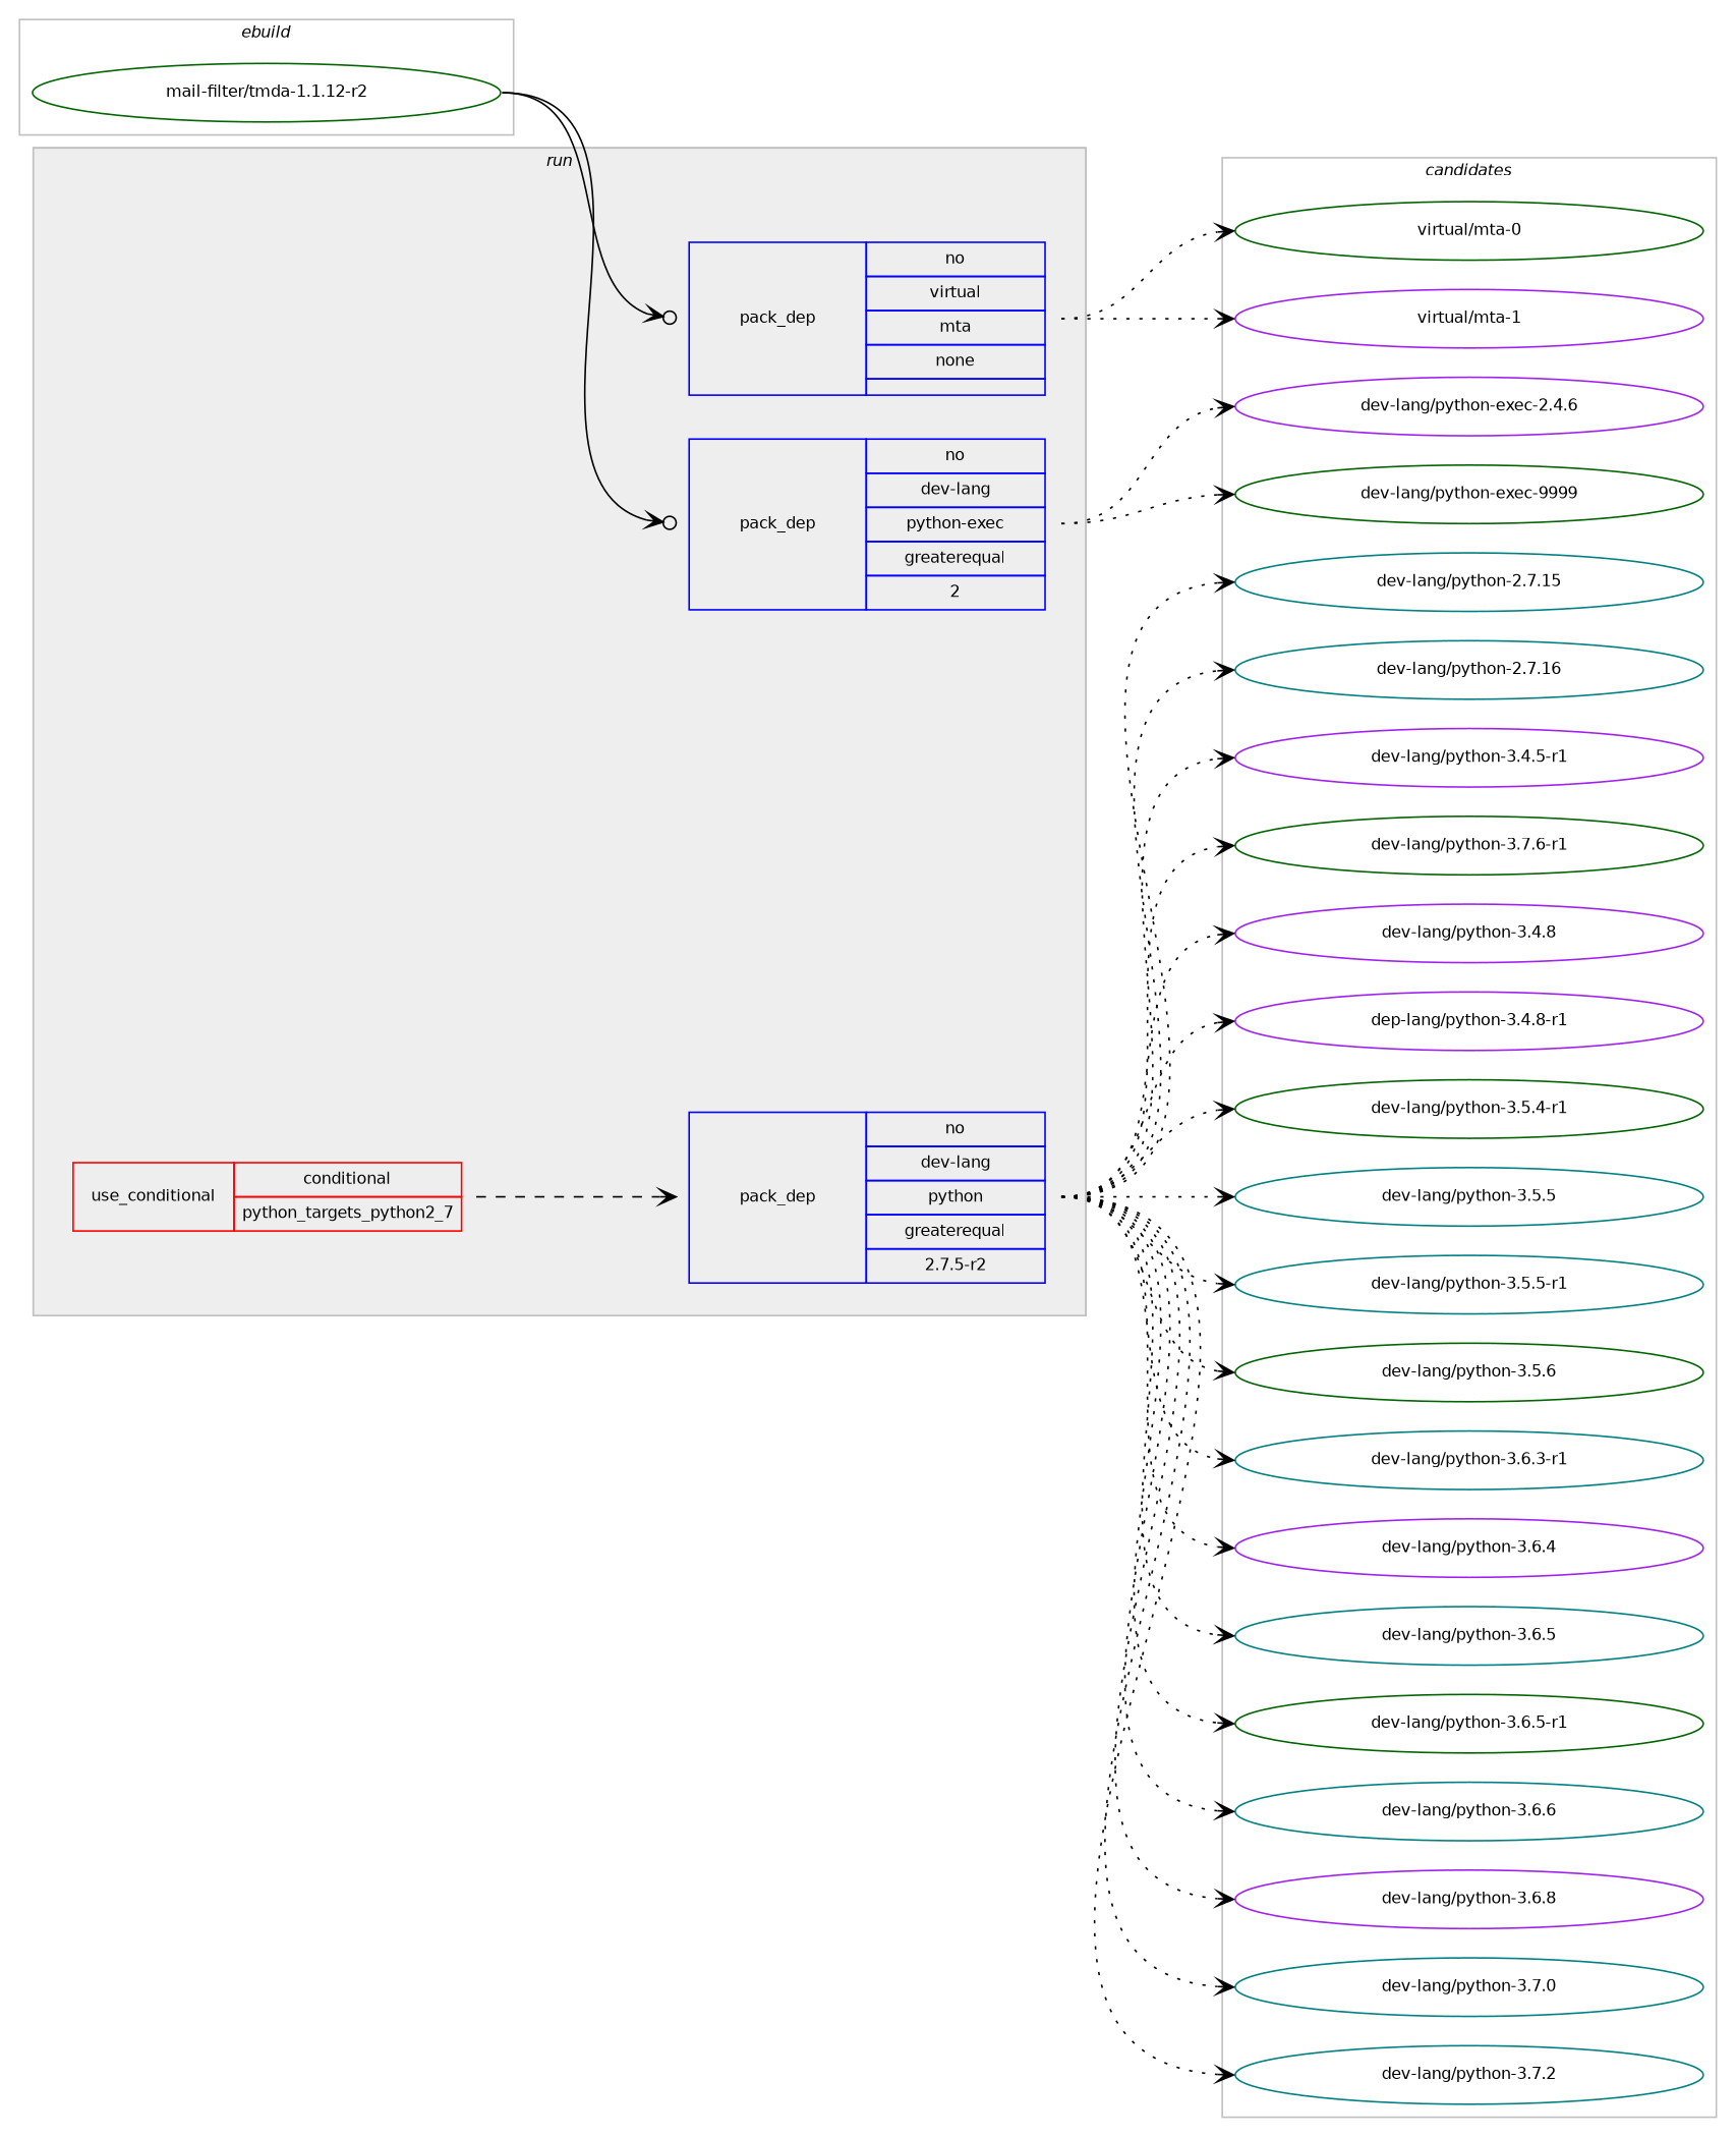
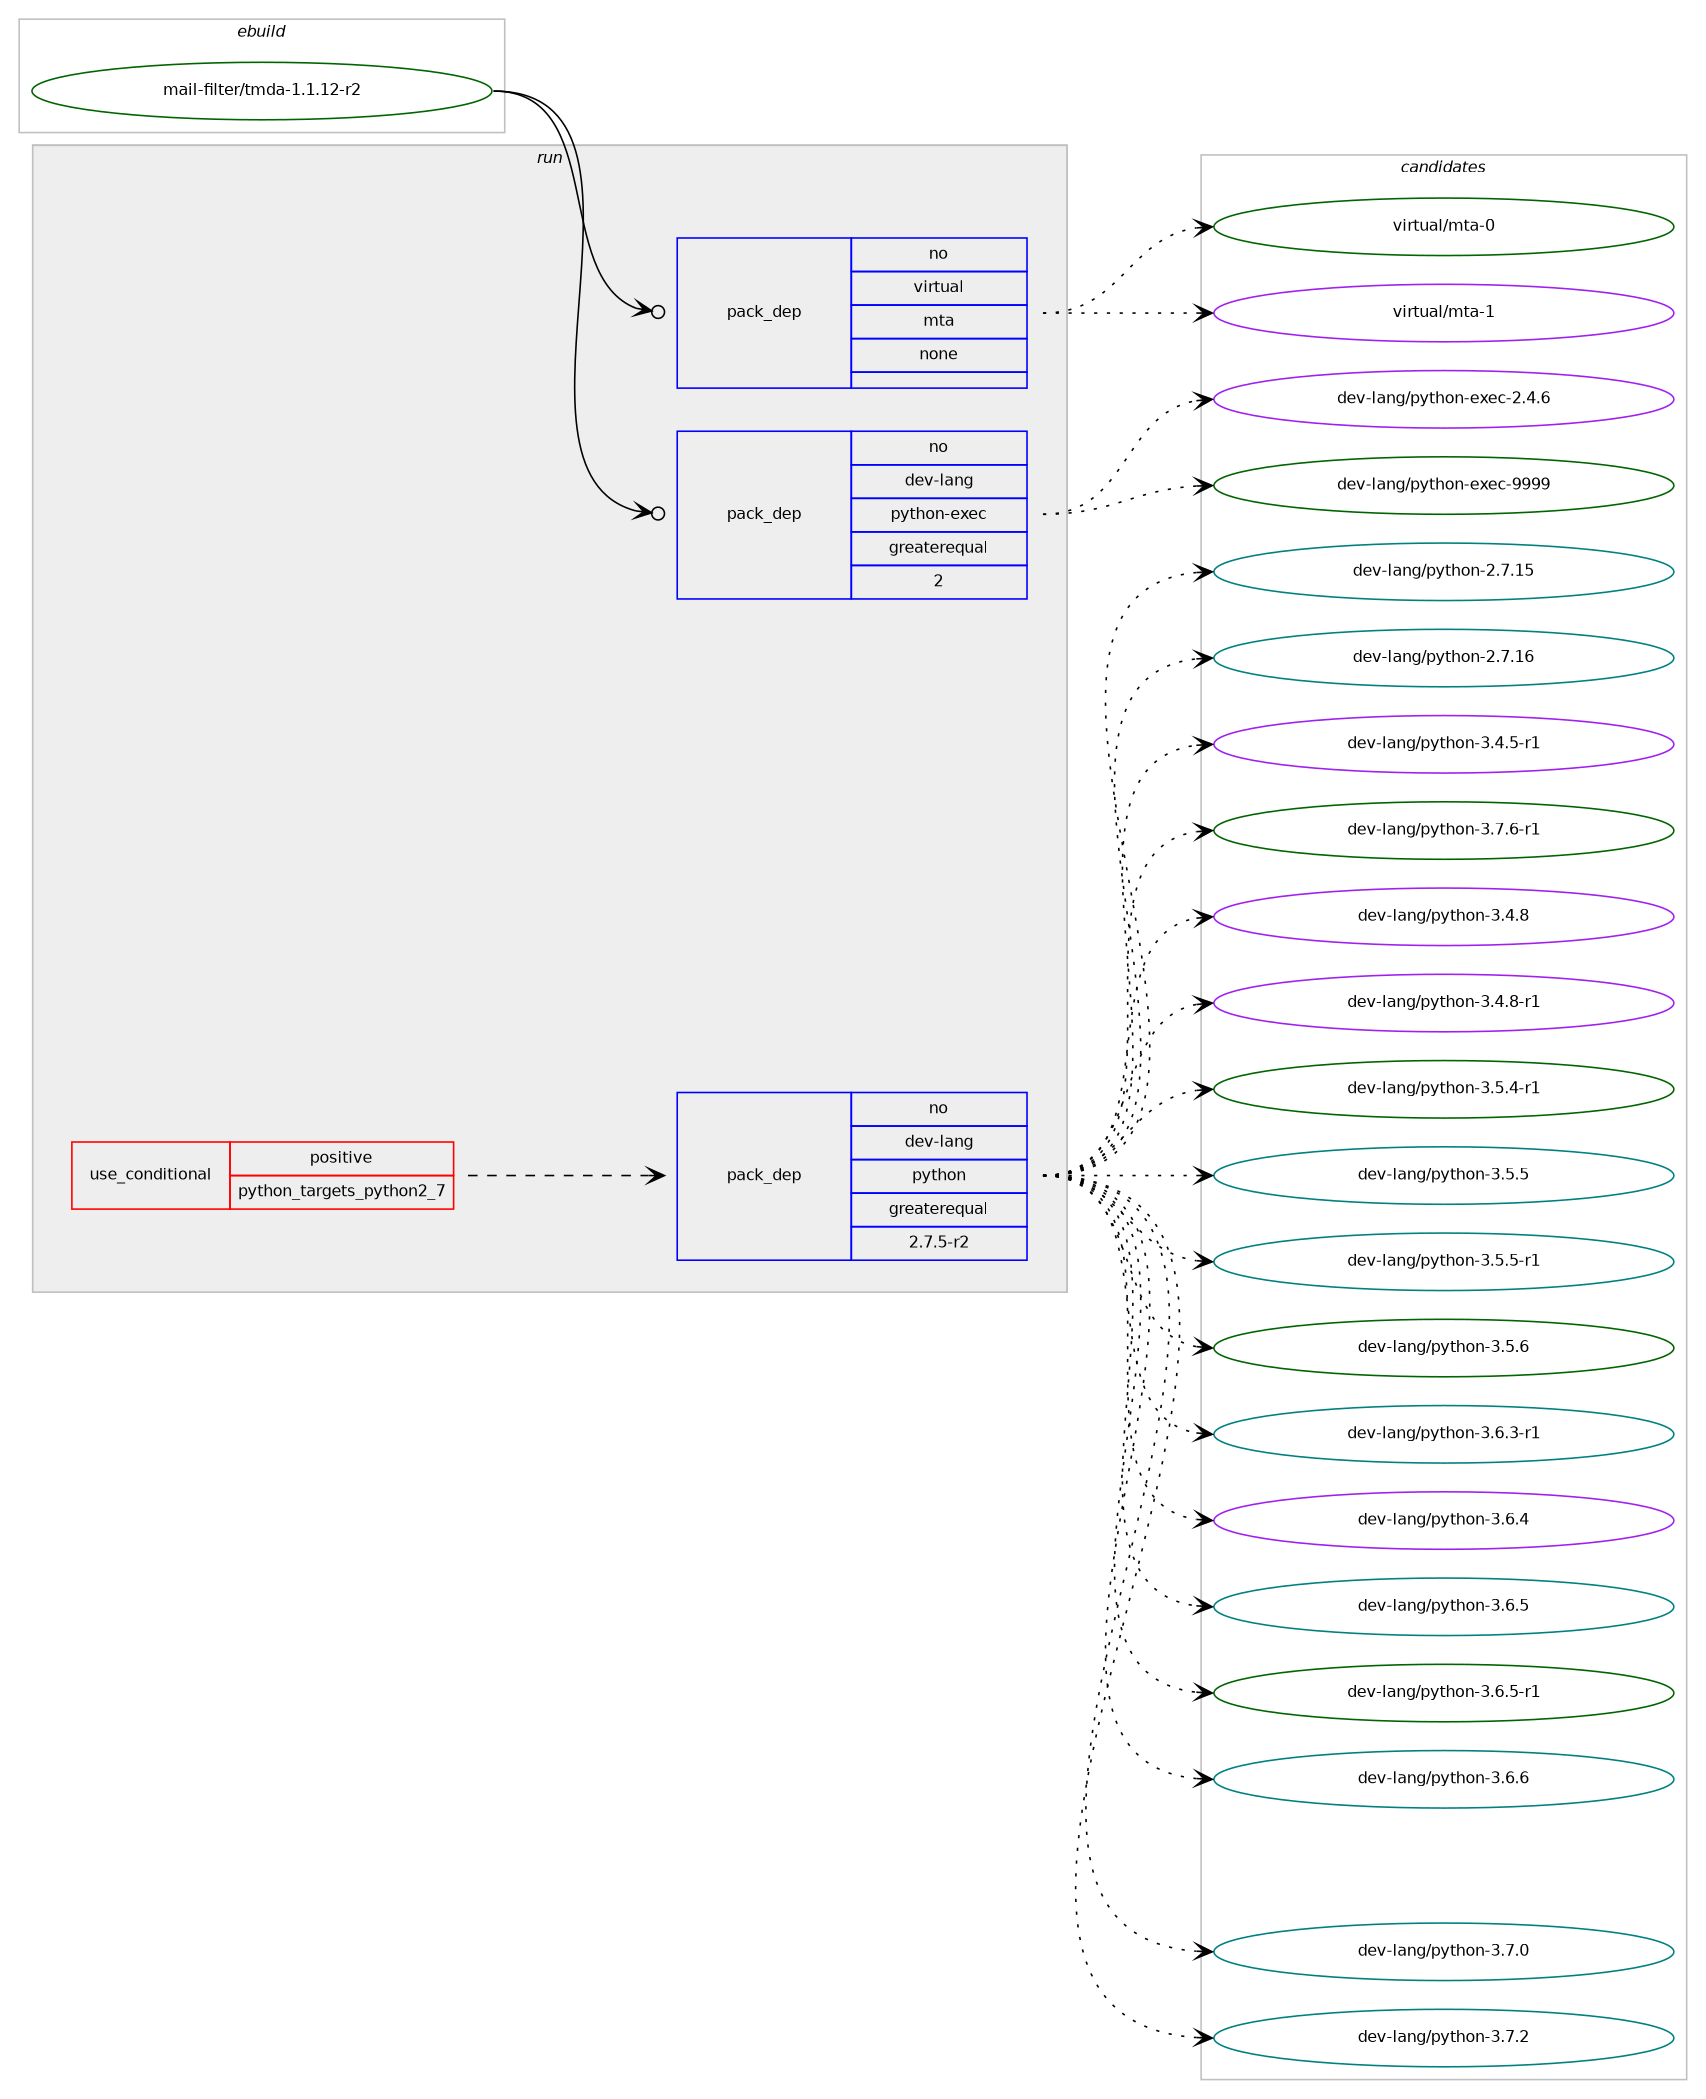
  digraph {
    compound=true
    concentrate=true
    fontname=Helvetica
    fontsize=10
    newrank=true
    rankdir=LR
    ranksep=1.5
    node [color=teal fontname=Helvetica fontsize=10]
    edge [arrowhead=vee headport=w style=dotted tailport=e weight=100]
    n1 [color=darkgreen label="mail-filter/tmda-1.1.12-r2" width=4]
    n2 [color=blue label=<<TABLE BORDER="0" CELLBORDER="1" CELLSPACING="0" CELLPADDING="4" WIDTH="220"><TR><TD ROWSPAN="6" CELLPADDING="30">pack_dep</TD></TR><TR><TD WIDTH="110">no</TD></TR><TR><TD>dev-lang</TD></TR><TR><TD>python</TD></TR><TR><TD>greaterequal</TD></TR><TR><TD>2.7.5-r2</TD></TR></TABLE>> shape=none]
-   n3 [color=red label=<<TABLE BORDER="0" CELLBORDER="1" CELLSPACING="0" CELLPADDING="4"><TR><TD ROWSPAN="3" CELLPADDING="10">use_conditional</TD></TR><TR><TD>conditional</TD></TR><TR><TD>python_targets_python2_7</TD></TR></TABLE>> shape=none]
+   n3 [color=red label=<<TABLE BORDER="0" CELLBORDER="1" CELLSPACING="0" CELLPADDING="4"><TR><TD ROWSPAN="3" CELLPADDING="10">use_conditional</TD></TR><TR><TD>positive</TD></TR><TR><TD>python_targets_python2_7</TD></TR></TABLE>> shape=none]
    n4 [color=blue label=<<TABLE BORDER="0" CELLBORDER="1" CELLSPACING="0" CELLPADDING="4" WIDTH="220"><TR><TD ROWSPAN="6" CELLPADDING="30">pack_dep</TD></TR><TR><TD WIDTH="110">no</TD></TR><TR><TD>dev-lang</TD></TR><TR><TD>python-exec</TD></TR><TR><TD>greaterequal</TD></TR><TR><TD>2</TD></TR></TABLE>> shape=none]
    n5 [color=blue label=<<TABLE BORDER="0" CELLBORDER="1" CELLSPACING="0" CELLPADDING="4" WIDTH="220"><TR><TD ROWSPAN="6" CELLPADDING="30">pack_dep</TD></TR><TR><TD WIDTH="110">no</TD></TR><TR><TD>virtual</TD></TR><TR><TD>mta</TD></TR><TR><TD>none</TD></TR><TR><TD></TD></TR></TABLE>> shape=none]
    n6 [label="dev-lang/python-2.7.15" width=4]
    n7 [label="dev-lang/python-2.7.16" width=4]
    n8 [color=purple label="dev-lang/python-3.4.5-r1" width=4]
    n9 [color=darkgreen label="dev-lang/python-3.7.6-r1" width=4]
    n10 [color=purple label="dev-lang/python-3.4.8" width=4]
-   n11 [color=purple label="dep-lang/python-3.4.8-r1" width=4]
+   n11 [color=purple label="dev-lang/python-3.4.8-r1" width=4]
    n12 [color=darkgreen label="dev-lang/python-3.5.4-r1" width=4]
    n13 [label="dev-lang/python-3.5.5" width=4]
    n14 [label="dev-lang/python-3.5.5-r1" width=4]
    n15 [color=darkgreen label="dev-lang/python-3.5.6" width=4]
    n16 [label="dev-lang/python-3.6.3-r1" width=4]
    n17 [color=purple label="dev-lang/python-3.6.4" width=4]
    n18 [label="dev-lang/python-3.6.5" width=4]
    n19 [color=darkgreen label="dev-lang/python-3.6.5-r1" width=4]
    n20 [label="dev-lang/python-3.6.6" width=4]
-   n21 [color=purple label="dev-lang/python-3.6.8" width=4]
    n22 [label="dev-lang/python-3.7.0" width=4]
    n23 [label="dev-lang/python-3.7.2" width=4]
    n24 [color=purple label="dev-lang/python-exec-2.4.6" width=4]
    n25 [color=darkgreen label="dev-lang/python-exec-9999" width=4]
    n26 [color=darkgreen label="virtual/mta-0" width=4]
    n27 [color=purple label="virtual/mta-1" width=4]
    subgraph cluster_1 {
      color=gray
      label=<<i>ebuild</i>>
      rank=same
      n1
    }
    subgraph cluster_2 {
      color=gray
      label=<<i>dependencies</i>>
      subgraph cluster_3 {
        color=gray
        fillcolor="#eeeeee"
        label=<<i>compile</i>>
        style=filled
      }
      subgraph cluster_4 {
        color=gray
        fillcolor="#eeeeee"
        label=<<i>compile and run</i>>
        style=filled
        subgraph sub_5 {
          color=gray
          fillcolor="#eeeeee"
          label=<<i>compile and run</i>>
          style=filled
          n3
          subgraph sub_6 {
            color=gray
            fillcolor="#eeeeee"
            label=<<i>compile and run</i>>
            style=filled
            n2
          }
        }
        subgraph sub_7 {
          color=gray
          fillcolor="#eeeeee"
          label=<<i>compile and run</i>>
          style=filled
          n4
        }
        subgraph sub_8 {
          color=gray
          fillcolor="#eeeeee"
          label=<<i>compile and run</i>>
          style=filled
          n5
        }
      }
      subgraph cluster_9 {
        color=gray
        fillcolor="#eeeeee"
        label=<<i>run</i>>
        style=filled
      }
    }
    subgraph cluster_10 {
      color=gray
      label=<<i>candidates</i>>
      rank=same
      subgraph sub_11 {
        color=black
        label=<<i>candidates</i>>
        nodesep=1
        rank=same
        n6
        n7
        n8
        n9
        n10
        n11
        n12
        n13
        n14
        n15
        n16
        n17
        n18
        n19
        n20
-       n21
        n22
        n23
      }
      subgraph sub_12 {
        color=black
        label=<<i>candidates</i>>
        nodesep=1
        rank=same
        n24
        n25
      }
      subgraph sub_13 {
        color=black
        label=<<i>candidates</i>>
        nodesep=1
        rank=same
        n26
        n27
      }
    }
    n1 -> n4 [arrowhead=odotvee style=solid weight=20]
    n1 -> n5 [arrowhead=odotvee style=solid weight=20]
    n2 -> n6
    n2 -> n7
    n2 -> n8
    n2 -> n9
    n2 -> n10
    n2 -> n11
    n2 -> n12
    n2 -> n13
    n2 -> n14
    n2 -> n15
    n2 -> n16
    n2 -> n17
    n2 -> n18
    n2 -> n19
    n2 -> n20
-   n2 -> n21
    n2 -> n22
    n2 -> n23
    n3 -> n2 [style=dashed weight=20]
    n4 -> n24
    n4 -> n25
    n5 -> n26
    n5 -> n27
  }
